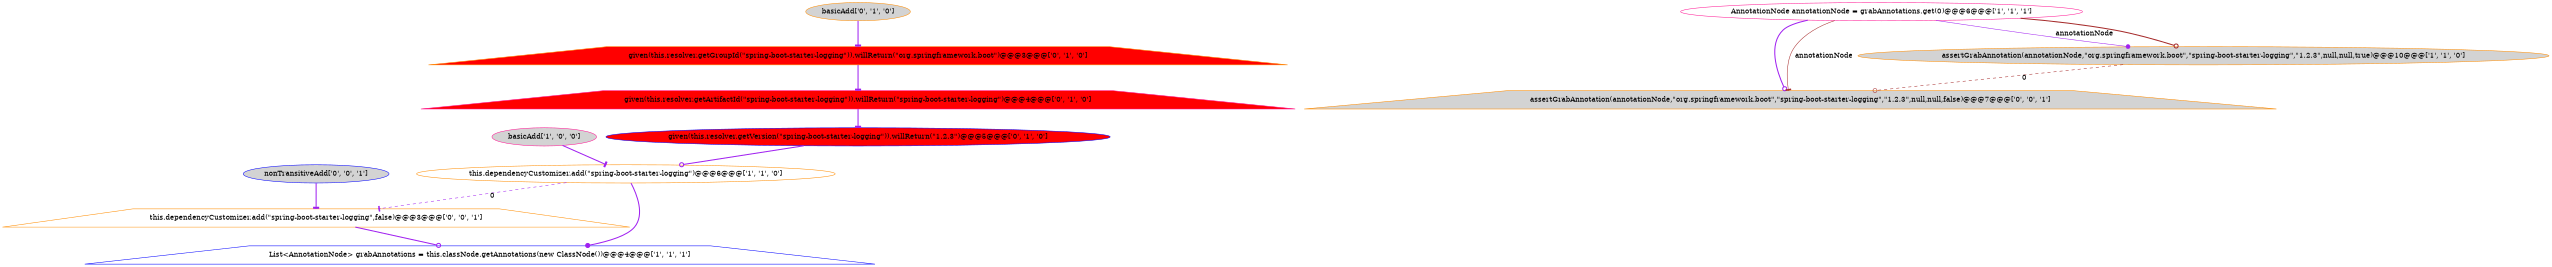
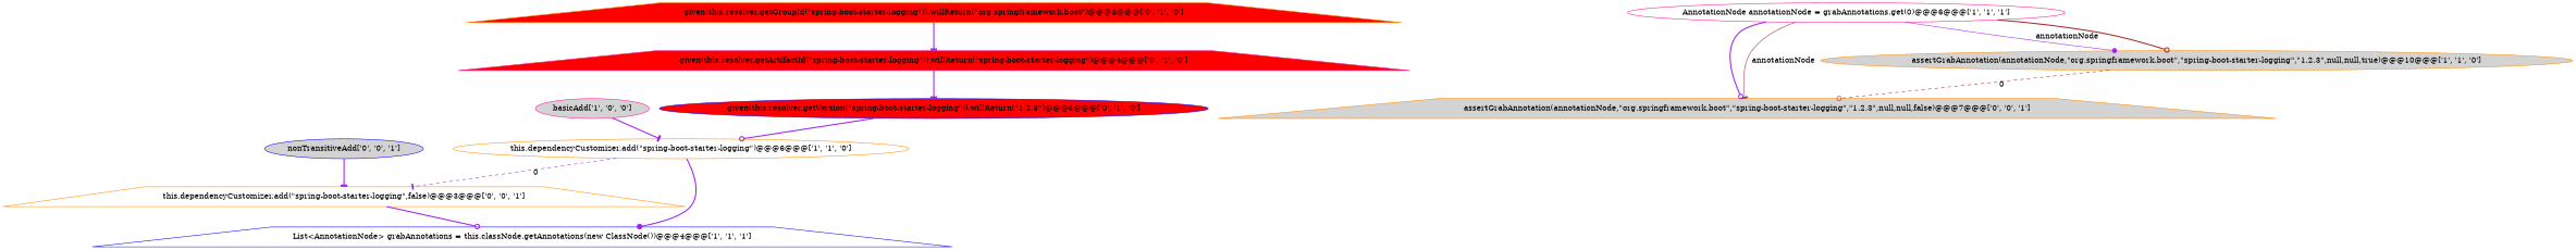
  digraph {
    node [color=darkorange fillcolor=lightgray shape=ellipse style=filled]
    edge [arrowhead=tee color=purple style=bold]
    n1 [color=deeppink fillcolor=red label="given(this.resolver.getArtifactId(\"spring-boot-starter-logging\")).willReturn(\"spring-boot-starter-logging\")@@@4@@@['0', '1', '0']" shape=trapezium]
    n2 [color=blue fillcolor=red label="given(this.resolver.getVersion(\"spring-boot-starter-logging\")).willReturn(\"1.2.3\")@@@5@@@['0', '1', '0']"]
    n3 [fillcolor=white label="this.dependencyCustomizer.add(\"spring-boot-starter-logging\")@@@6@@@['1', '1', '0']"]
    n4 [color=blue fillcolor=white label="List<AnnotationNode> grabAnnotations = this.classNode.getAnnotations(new ClassNode())@@@4@@@['1', '1', '1']" shape=trapezium]
    n5 [color=blue label="nonTransitiveAdd['0', '0', '1']"]
    n6 [fillcolor=white label="this.dependencyCustomizer.add(\"spring-boot-starter-logging\",false)@@@3@@@['0', '0', '1']" shape=trapezium]
    n7 [label="assertGrabAnnotation(annotationNode,\"org.springframework.boot\",\"spring-boot-starter-logging\",\"1.2.3\",null,null,false)@@@7@@@['0', '0', '1']" shape=trapezium]
    n8 [fillcolor=red label="given(this.resolver.getGroupId(\"spring-boot-starter-logging\")).willReturn(\"org.springframework.boot\")@@@3@@@['0', '1', '0']" shape=trapezium]
-   n9 [label="basicAdd['0', '1', '0']"]
    n10 [color=deeppink fillcolor=white label="AnnotationNode annotationNode = grabAnnotations.get(0)@@@6@@@['1', '1', '1']"]
    n11 [label="assertGrabAnnotation(annotationNode,\"org.springframework.boot\",\"spring-boot-starter-logging\",\"1.2.3\",null,null,true)@@@10@@@['1', '1', '0']"]
    n12 [color=deeppink label="basicAdd['1', '0', '0']"]
    n1 -> n2
    n2 -> n3 [arrowhead=odot]
    n3 -> n4 [arrowhead=dot]
    n3 -> n6 [label=0 style=dashed]
    n5 -> n6
    n6 -> n4 [arrowhead=odot]
    n8 -> n1
-   n9 -> n8
    n10 -> n7 [arrowhead=odot]
    n10 -> n7 [color=brown label=annotationNode style=solid]
    n10 -> n11 [arrowhead=dot label=annotationNode style=solid]
    n10 -> n11 [arrowhead=odot color=brown]
    n11 -> n7 [arrowhead=odot color=brown label=0 style=dashed]
    n12 -> n3
  }
